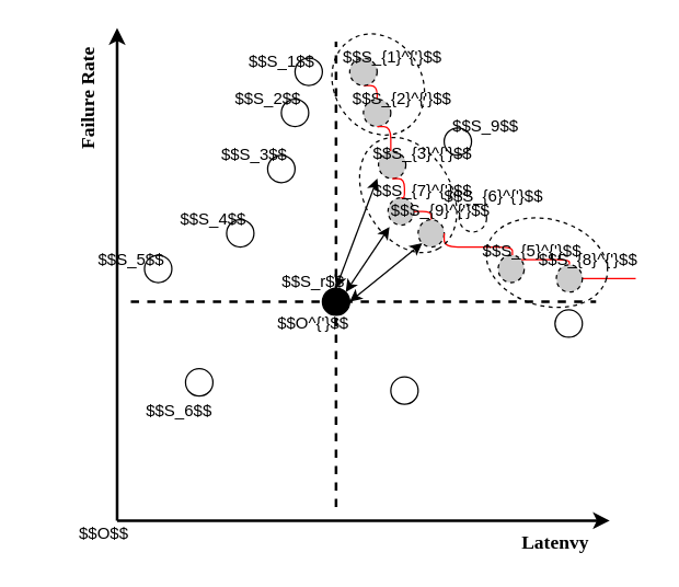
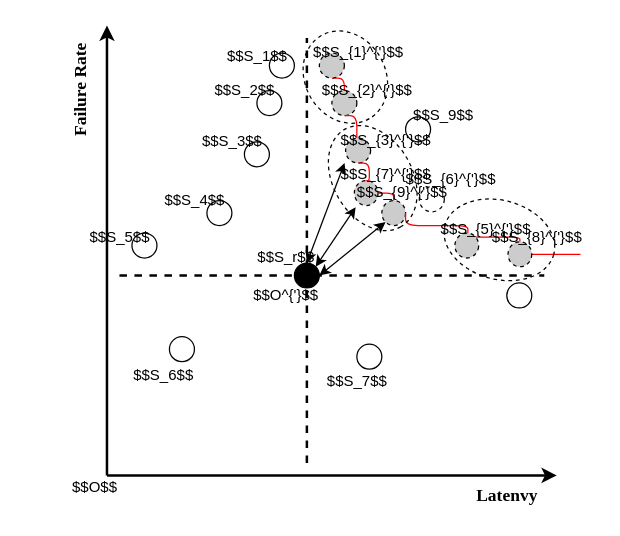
  <mxCell id="0" />
  <mxCell id="1" parent="0" />
  <mxCell id="2" value="" style="endArrow=classic;html=1;strokeWidth=2;" parent="1" edge="1"><mxGeometry width="50" height="50" relative="1" as="geometry"><mxPoint x="85" y="380" as="sourcePoint" /><mxPoint x="445" y="380" as="targetPoint" /></mxGeometry></mxCell>
  <mxCell id="3" value="" style="endArrow=classic;html=1;strokeWidth=2;" parent="1" edge="1"><mxGeometry width="50" height="50" relative="1" as="geometry"><mxPoint x="85" y="380" as="sourcePoint" /><mxPoint x="85" y="20" as="targetPoint" /></mxGeometry></mxCell>
  <mxCell id="4" value="" style="ellipse;whiteSpace=wrap;html=1;aspect=fixed;fillColor=#000000;" parent="1" vertex="1"><mxGeometry x="235" y="210" width="20" height="20" as="geometry" /></mxCell>
  <mxCell id="5" value="" style="ellipse;whiteSpace=wrap;html=1;aspect=fixed;fillColor=none;" parent="1" vertex="1"><mxGeometry x="135" y="269" width="20" height="20" as="geometry" /></mxCell>
  <mxCell id="6" value="" style="endArrow=none;dashed=1;html=1;strokeWidth=2;rounded=1;" parent="1" edge="1"><mxGeometry width="50" height="50" relative="1" as="geometry"><mxPoint x="95" y="220" as="sourcePoint" /><mxPoint x="435" y="220" as="targetPoint" /></mxGeometry></mxCell>
  <mxCell id="7" value="" style="endArrow=none;dashed=1;html=1;strokeWidth=2;" parent="1" edge="1"><mxGeometry width="50" height="50" relative="1" as="geometry"><mxPoint x="245" y="370" as="sourcePoint" /><mxPoint x="245" y="30" as="targetPoint" /></mxGeometry></mxCell>
  <mxCell id="8" value="$$S_6$$" style="text;html=1;align=center;verticalAlign=middle;resizable=0;points=[];autosize=1;" parent="1" vertex="1"><mxGeometry x="100" y="290" width="60" height="20" as="geometry" /></mxCell>
  <mxCell id="9" value="" style="ellipse;whiteSpace=wrap;html=1;aspect=fixed;fillColor=none;" parent="1" vertex="1"><mxGeometry x="105" y="186" width="20" height="20" as="geometry" /></mxCell>
  <mxCell id="10" value="$$S_5$$" style="text;html=1;align=center;verticalAlign=middle;resizable=0;points=[];autosize=1;" parent="1" vertex="1"><mxGeometry x="65" y="180" width="60" height="20" as="geometry" /></mxCell>
  <mxCell id="11" value="" style="ellipse;whiteSpace=wrap;html=1;aspect=fixed;fillColor=none;" parent="1" vertex="1"><mxGeometry x="215" y="42" width="20" height="20" as="geometry" /></mxCell>
  <mxCell id="12" value="$$S_1$$" style="text;html=1;align=center;verticalAlign=middle;resizable=0;points=[];autosize=1;" parent="1" vertex="1"><mxGeometry x="175" y="35" width="60" height="20" as="geometry" /></mxCell>
  <mxCell id="13" value="" style="ellipse;whiteSpace=wrap;html=1;aspect=fixed;fillColor=none;" parent="1" vertex="1"><mxGeometry x="205" y="72" width="20" height="20" as="geometry" /></mxCell>
  <mxCell id="14" value="$$S_2$$" style="text;html=1;align=center;verticalAlign=middle;resizable=0;points=[];autosize=1;" parent="1" vertex="1"><mxGeometry x="165" y="62" width="60" height="20" as="geometry" /></mxCell>
  <mxCell id="15" value="" style="ellipse;whiteSpace=wrap;html=1;aspect=fixed;fillColor=none;" parent="1" vertex="1"><mxGeometry x="195" y="113" width="20" height="20" as="geometry" /></mxCell>
  <mxCell id="16" value="$$S_3$$" style="text;html=1;align=center;verticalAlign=middle;resizable=0;points=[];autosize=1;" parent="1" vertex="1"><mxGeometry x="155" y="103" width="60" height="20" as="geometry" /></mxCell>
  <mxCell id="17" value="" style="ellipse;whiteSpace=wrap;html=1;aspect=fixed;fillColor=none;" parent="1" vertex="1"><mxGeometry x="165" y="160" width="20" height="20" as="geometry" /></mxCell>
  <mxCell id="18" value="$$S_4$$" style="text;html=1;align=center;verticalAlign=middle;resizable=0;points=[];autosize=1;" parent="1" vertex="1"><mxGeometry x="125" y="150" width="60" height="20" as="geometry" /></mxCell>
  <mxCell id="19" value="$$O^{'}$$" style="text;html=1;align=center;verticalAlign=middle;resizable=0;points=[];autosize=1;" parent="1" vertex="1"><mxGeometry x="193" y="226" width="70" height="20" as="geometry" /></mxCell>
  <mxCell id="20" value="$$O$$" style="text;html=1;align=center;verticalAlign=middle;resizable=0;points=[];autosize=1;" parent="1" vertex="1"><mxGeometry x="50" y="380" width="50" height="20" as="geometry" /></mxCell>
  <mxCell id="21" value="$$S_r$$" style="text;html=1;align=center;verticalAlign=middle;resizable=0;points=[];autosize=1;" parent="1" vertex="1"><mxGeometry x="198" y="196" width="60" height="20" as="geometry" /></mxCell>
  <mxCell id="22" style="edgeStyle=orthogonalEdgeStyle;rounded=1;orthogonalLoop=1;jettySize=auto;html=1;exitX=0.5;exitY=1;exitDx=0;exitDy=0;endArrow=none;endFill=0;fillColor=#fa6800;strokeColor=#FF0000;strokeWidth=1;" parent="1" source="23" edge="1"><mxGeometry relative="1" as="geometry"><mxPoint x="275" y="75" as="targetPoint" /></mxGeometry></mxCell>
  <mxCell id="23" value="" style="ellipse;whiteSpace=wrap;html=1;aspect=fixed;fillColor=#CCCCCC;dashed=1;" parent="1" vertex="1"><mxGeometry x="255" y="42" width="20" height="20" as="geometry" /></mxCell>
  <mxCell id="24" value="$$S_{1}^{'}$$" style="text;html=1;align=center;verticalAlign=middle;resizable=0;points=[];autosize=1;" parent="1" vertex="1"><mxGeometry x="241" y="32" width="90" height="20" as="geometry" /></mxCell>
  <mxCell id="25" value="" style="ellipse;whiteSpace=wrap;html=1;aspect=fixed;fillColor=#CCCCCC;dashed=1;" parent="1" vertex="1"><mxGeometry x="265" y="72" width="20" height="20" as="geometry" /></mxCell>
  <mxCell id="26" value="" style="ellipse;whiteSpace=wrap;html=1;aspect=fixed;fillColor=#CCCCCC;dashed=1;" parent="1" vertex="1"><mxGeometry x="276" y="110" width="20" height="20" as="geometry" /></mxCell>
  <mxCell id="27" value="" style="ellipse;whiteSpace=wrap;html=1;aspect=fixed;fillColor=#CCCCCC;dashed=1;" parent="1" vertex="1"><mxGeometry x="305" y="160" width="19" height="20" as="geometry" /></mxCell>
  <mxCell id="28" value="" style="ellipse;whiteSpace=wrap;html=1;aspect=fixed;fillColor=none;" parent="1" vertex="1"><mxGeometry x="285" y="275" width="20" height="20" as="geometry" /></mxCell>
+ <mxCell id="29" value="$$S_7$$" style="text;html=1;align=center;verticalAlign=middle;resizable=0;points=[];autosize=1;" parent="1" vertex="1"><mxGeometry x="255" y="295" width="60" height="20" as="geometry" /></mxCell>
  <mxCell id="30" value="" style="ellipse;whiteSpace=wrap;html=1;aspect=fixed;fillColor=none;" parent="1" vertex="1"><mxGeometry x="405" y="226" width="20" height="20" as="geometry" /></mxCell>
  <mxCell id="31" value="" style="ellipse;whiteSpace=wrap;html=1;aspect=fixed;fillColor=#CCCCCC;dashed=1;" parent="1" vertex="1"><mxGeometry x="283" y="144" width="19" height="20" as="geometry" /></mxCell>
  <mxCell id="32" style="edgeStyle=orthogonalEdgeStyle;rounded=1;orthogonalLoop=1;jettySize=auto;html=1;exitX=0.5;exitY=0;exitDx=0;exitDy=0;entryX=1;entryY=0;entryDx=0;entryDy=0;endArrow=none;endFill=0;strokeColor=#FF0000;strokeWidth=1;" parent="1" source="34" target="38" edge="1"><mxGeometry relative="1" as="geometry"><Array as="points"><mxPoint x="416" y="189" /><mxPoint x="380" y="189" /></Array></mxGeometry></mxCell>
  <mxCell id="33" style="edgeStyle=orthogonalEdgeStyle;rounded=1;orthogonalLoop=1;jettySize=auto;html=1;exitX=1;exitY=0.5;exitDx=0;exitDy=0;endArrow=none;endFill=0;strokeColor=#FF0000;strokeWidth=1;" parent="1" source="34" edge="1"><mxGeometry relative="1" as="geometry"><mxPoint x="464" y="203.345" as="targetPoint" /></mxGeometry></mxCell>
  <mxCell id="34" value="" style="ellipse;whiteSpace=wrap;html=1;aspect=fixed;fillColor=#CCCCCC;dashed=1;" parent="1" vertex="1"><mxGeometry x="406" y="193" width="19" height="20" as="geometry" /></mxCell>
  <mxCell id="35" value="" style="ellipse;whiteSpace=wrap;html=1;aspect=fixed;fillColor=none;" parent="1" vertex="1"><mxGeometry x="324" y="93" width="20" height="20" as="geometry" /></mxCell>
  <mxCell id="36" value="" style="ellipse;whiteSpace=wrap;html=1;aspect=fixed;fillColor=none;dashed=1;" parent="1" vertex="1"><mxGeometry x="335" y="149" width="20" height="20" as="geometry" /></mxCell>
  <mxCell id="37" style="edgeStyle=orthogonalEdgeStyle;rounded=1;orthogonalLoop=1;jettySize=auto;html=1;exitX=0.5;exitY=0;exitDx=0;exitDy=0;entryX=1;entryY=0.5;entryDx=0;entryDy=0;endArrow=none;endFill=0;strokeColor=#FF0000;strokeWidth=1;" parent="1" source="38" target="27" edge="1"><mxGeometry relative="1" as="geometry"><Array as="points"><mxPoint x="374" y="180" /><mxPoint x="324" y="180" /></Array></mxGeometry></mxCell>
  <mxCell id="38" value="" style="ellipse;whiteSpace=wrap;html=1;aspect=fixed;fillColor=#CCCCCC;dashed=1;rotation=5;" parent="1" vertex="1"><mxGeometry x="363.5" y="186" width="19" height="20" as="geometry" /></mxCell>
  <mxCell id="39" value="$$S_{2}^{'}$$" style="text;html=1;align=center;verticalAlign=middle;resizable=0;points=[];autosize=1;" parent="1" vertex="1"><mxGeometry x="247.5" y="62" width="90" height="20" as="geometry" /></mxCell>
  <mxCell id="40" value="$$S_9$$" style="text;html=1;align=center;verticalAlign=middle;resizable=0;points=[];autosize=1;" parent="1" vertex="1"><mxGeometry x="324" y="82" width="60" height="20" as="geometry" /></mxCell>
  <mxCell id="41" value="$$S_{3}^{'}$$" style="text;html=1;align=center;verticalAlign=middle;resizable=0;points=[];autosize=1;" parent="1" vertex="1"><mxGeometry x="263" y="102" width="90" height="20" as="geometry" /></mxCell>
  <mxCell id="42" value="$$S_{7}^{'}$$" style="text;html=1;align=center;verticalAlign=middle;resizable=0;points=[];autosize=1;" parent="1" vertex="1"><mxGeometry x="263" y="129" width="90" height="20" as="geometry" /></mxCell>
  <mxCell id="43" style="edgeStyle=orthogonalEdgeStyle;rounded=1;orthogonalLoop=1;jettySize=auto;html=1;exitX=0.5;exitY=1;exitDx=0;exitDy=0;endArrow=none;endFill=0;fillColor=#fa6800;strokeColor=#FF0000;strokeWidth=1;" parent="1" source="25" target="26" edge="1"><mxGeometry relative="1" as="geometry"><mxPoint x="285" y="62" as="sourcePoint" /><mxPoint x="305" y="120" as="targetPoint" /><Array as="points"><mxPoint x="285" y="92" /></Array></mxGeometry></mxCell>
  <mxCell id="44" style="edgeStyle=orthogonalEdgeStyle;rounded=1;orthogonalLoop=1;jettySize=auto;html=1;exitX=0.5;exitY=1;exitDx=0;exitDy=0;endArrow=none;endFill=0;fillColor=#fa6800;strokeColor=#FF0000;strokeWidth=1;entryX=0.5;entryY=0;entryDx=0;entryDy=0;" parent="1" source="26" target="31" edge="1"><mxGeometry relative="1" as="geometry"><mxPoint x="285" y="102" as="sourcePoint" /><mxPoint x="295" y="120.05" as="targetPoint" /><Array as="points"><mxPoint x="295" y="130" /><mxPoint x="295" y="144" /></Array></mxGeometry></mxCell>
  <mxCell id="45" style="edgeStyle=orthogonalEdgeStyle;rounded=1;orthogonalLoop=1;jettySize=auto;html=1;exitX=1;exitY=0.5;exitDx=0;exitDy=0;endArrow=none;endFill=0;fillColor=#fa6800;strokeColor=#FF0000;strokeWidth=1;entryX=0.5;entryY=0;entryDx=0;entryDy=0;" parent="1" source="31" target="27" edge="1"><mxGeometry relative="1" as="geometry"><mxPoint x="296" y="140" as="sourcePoint" /><mxPoint x="302.5" y="154" as="targetPoint" /><Array as="points"><mxPoint x="315" y="154" /></Array></mxGeometry></mxCell>
  <mxCell id="46" value="$$S_{9}^{'}$$" style="text;html=1;align=center;verticalAlign=middle;resizable=0;points=[];autosize=1;" parent="1" vertex="1"><mxGeometry x="276" y="144" width="90" height="20" as="geometry" /></mxCell>
  <mxCell id="47" value="$$S_{6}^{'}$$" style="text;html=1;align=center;verticalAlign=middle;resizable=0;points=[];autosize=1;" parent="1" vertex="1"><mxGeometry x="315" y="133" width="90" height="20" as="geometry" /></mxCell>
  <mxCell id="48" value="$$S_{5}^{'}$$" style="text;html=1;align=center;verticalAlign=middle;resizable=0;points=[];autosize=1;" parent="1" vertex="1"><mxGeometry x="343" y="173" width="90" height="20" as="geometry" /></mxCell>
  <mxCell id="49" value="$$S_{8}^{'}$$" style="text;html=1;align=center;verticalAlign=middle;resizable=0;points=[];autosize=1;" parent="1" vertex="1"><mxGeometry x="384" y="180" width="90" height="20" as="geometry" /></mxCell>
  <mxCell id="50" value="" style="endArrow=classic;startArrow=classic;html=1;strokeColor=#000000;strokeWidth=1;entryX=0.089;entryY=1.066;entryDx=0;entryDy=0;entryPerimeter=0;exitX=1;exitY=0;exitDx=0;exitDy=0;" parent="1" source="4" target="46" edge="1"><mxGeometry width="50" height="50" relative="1" as="geometry"><mxPoint x="495" y="310" as="sourcePoint" /><mxPoint x="545" y="260" as="targetPoint" /></mxGeometry></mxCell>
  <mxCell id="51" value="" style="endArrow=classic;startArrow=classic;html=1;strokeColor=#000000;strokeWidth=1;entryX=0;entryY=1;entryDx=0;entryDy=0;" parent="1" target="27" edge="1"><mxGeometry width="50" height="50" relative="1" as="geometry"><mxPoint x="255" y="220" as="sourcePoint" /><mxPoint x="294.01" y="175.32" as="targetPoint" /></mxGeometry></mxCell>
  <mxCell id="52" value="" style="endArrow=classic;startArrow=classic;html=1;strokeColor=#000000;strokeWidth=1;entryX=0.135;entryY=0.049;entryDx=0;entryDy=0;entryPerimeter=0;exitX=0.5;exitY=0;exitDx=0;exitDy=0;" parent="1" source="4" target="42" edge="1"><mxGeometry width="50" height="50" relative="1" as="geometry"><mxPoint x="245" y="187" as="sourcePoint" /><mxPoint x="317.814" y="187.104" as="targetPoint" /></mxGeometry></mxCell>
  <mxCell id="53" value="" style="ellipse;whiteSpace=wrap;html=1;dashed=1;fillColor=none;rotation=60;" parent="1" vertex="1"><mxGeometry x="237.39" y="29.07" width="76.8" height="64.29" as="geometry" /></mxCell>
  <mxCell id="54" value="" style="ellipse;whiteSpace=wrap;html=1;dashed=1;fillColor=none;rotation=60;" parent="1" vertex="1"><mxGeometry x="252.7" y="110.36" width="90" height="63.36" as="geometry" /></mxCell>
  <mxCell id="55" value="" style="ellipse;whiteSpace=wrap;html=1;dashed=1;fillColor=none;rotation=15;" parent="1" vertex="1"><mxGeometry x="354.02" y="159.83" width="90.09" height="63.25" as="geometry" /></mxCell>
  <mxCell id="56" value="&lt;font face=&quot;Times New Roman&quot; style=&quot;font-size: 14px&quot;&gt;&lt;b&gt;Latenvy&lt;/b&gt;&lt;/font&gt;" style="text;html=1;align=center;verticalAlign=middle;resizable=0;points=[];autosize=1;" vertex="1" parent="1"><mxGeometry x="375" y="387" width="60" height="20" as="geometry" /></mxCell>
  <mxCell id="57" value="&lt;font face=&quot;Times New Roman&quot; style=&quot;font-size: 14px&quot;&gt;&lt;b&gt;Failure Rate&lt;/b&gt;&lt;/font&gt;" style="text;html=1;align=center;verticalAlign=middle;resizable=0;points=[];autosize=1;rotation=-90;" vertex="1" parent="1"><mxGeometry x="20" y="62" width="90" height="20" as="geometry" /></mxCell>
